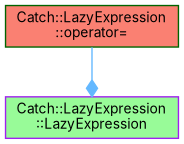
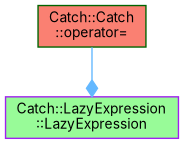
  digraph {
    rankdir=TB
    fontname=Inter
    node [fontname=Inter fontsize=10 shape=box style=filled]
-   n1 [color=darkgreen fillcolor=salmon fontcolor=black height=0.2 label="Catch::LazyExpression\l::operator=" width=0.4]
+   n1 [color=darkgreen fillcolor=salmon fontcolor=black height=0.2 label="Catch::Catch\l::operator=" width=0.4]
    n2 [color=purple fillcolor=palegreen height=0.2 label="Catch::LazyExpression\l::LazyExpression" width=0.4]
    n1 -> n2 [color=steelblue1 fontname=Inter fontsize=10 labelfontname=Helvetica labelfontsize=10 style=solid arrowhead=diamond]
  }
